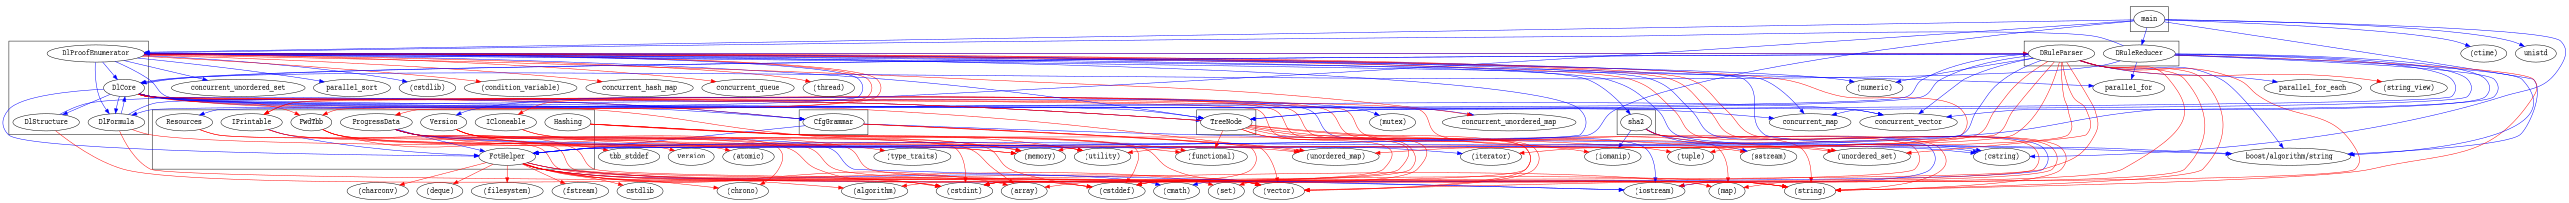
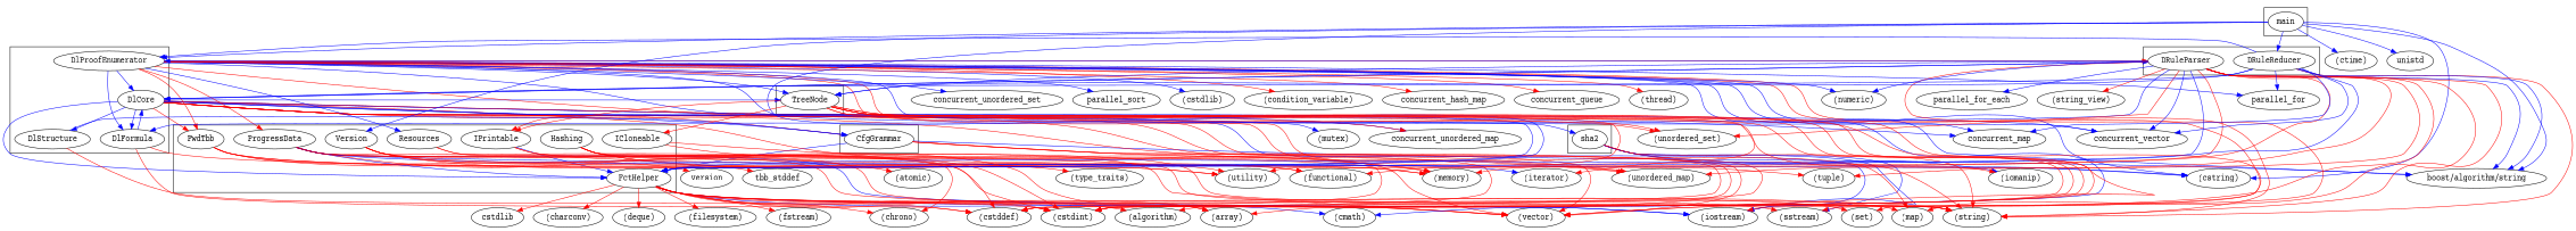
  digraph {
    fontname="Courier Prime"
    node [fontname="Courier Prime"]
    edge [color=red fontname="Courier Prime"]
    sha2
    CfgGrammar
    FctHelper
    IPrintable
    FwdTbb
    Hashing
    ICloneable
    ProgressData
    Resources
    Version
    DlCore
    DlFormula
    DlStructure
    DlProofEnumerator
    main
    DRuleParser
    DRuleReducer
    TreeNode
    "(iomanip)"
    "(iostream)"
    "(sstream)"
    "(cstring)"
    "(cstdint)"
    "(string)"
    "boost/algorithm/string"
    "(unordered_map)"
    "(vector)"
    "(cmath)"
    "(algorithm)"
    "(array)"
    "(charconv)"
    "(chrono)"
    "(cstddef)"
    "(deque)"
    "(filesystem)"
    "(fstream)"
    "(map)"
    n38 [label=cstdlib]
    "(set)"
    "(memory)"
    version
    tbb_stddef
    "(functional)"
    "(utility)"
    "(tuple)"
    "(iterator)"
    "(atomic)"
    "(type_traits)"
    concurrent_map
    concurrent_unordered_map
    concurrent_vector
    "(mutex)"
    "(unordered_set)"
    "(numeric)"
    concurrent_unordered_set
    parallel_for
    parallel_sort
    "(cstdlib)"
    "(condition_variable)"
    concurrent_hash_map
    concurrent_queue
    "(thread)"
    "(ctime)"
    unistd
    parallel_for_each
    "(string_view)"
    subgraph cluster_1 {
      sha2
    }
    subgraph cluster_2 {
      CfgGrammar
    }
    subgraph cluster_3 {
      FctHelper
      IPrintable
      FwdTbb
      Hashing
      ICloneable
      ProgressData
      Resources
      Version
    }
    subgraph cluster_4 {
      DlCore
      DlFormula
      DlStructure
      DlProofEnumerator
    }
    subgraph cluster_5 {
      main
    }
    subgraph cluster_6 {
      DRuleParser
      DRuleReducer
    }
    subgraph cluster_7 {
      TreeNode
    }
    sha2 -> "(iomanip)" [color=blue]
    sha2 -> "(iostream)" [color=blue]
    sha2 -> "(sstream)" [color=blue]
    sha2 -> "(cstring)" [color=blue]
    sha2 -> "(cstdint)"
    sha2 -> "(string)"
    CfgGrammar -> FctHelper [color=blue]
    CfgGrammar -> IPrintable
    CfgGrammar -> "(cstdint)"
    CfgGrammar -> "boost/algorithm/string" [color=blue]
    CfgGrammar -> "(unordered_map)"
    CfgGrammar -> "(vector)"
    FctHelper -> "(iostream)" [color=blue]
+   FctHelper -> "(sstream)"
    FctHelper -> "(cstdint)"
    FctHelper -> "(string)"
    FctHelper -> "(vector)"
    FctHelper -> "(cmath)" [color=blue]
    FctHelper -> "(algorithm)"
    FctHelper -> "(array)"
    FctHelper -> "(charconv)"
    FctHelper -> "(chrono)"
    FctHelper -> "(cstddef)"
    FctHelper -> "(deque)"
    FctHelper -> "(filesystem)"
    FctHelper -> "(fstream)"
    FctHelper -> "(map)"
    FctHelper -> n38
    FctHelper -> "(set)"
    IPrintable -> FctHelper [color=blue]
    IPrintable -> "(string)"
    IPrintable -> "(memory)"
    FwdTbb -> version
    FwdTbb -> tbb_stddef
    FwdTbb -> "(functional)"
    FwdTbb -> "(utility)"
    Hashing -> "(vector)"
    Hashing -> "(cstddef)"
    Hashing -> "(functional)"
    Hashing -> "(utility)"
    Hashing -> "(tuple)"
    ICloneable -> "(unordered_map)"
    ICloneable -> "(memory)"
    ProgressData -> FctHelper [color=blue]
    ProgressData -> "(iostream)" [color=blue]
    ProgressData -> "(cstring)" [color=blue]
    ProgressData -> "(cstdint)"
    ProgressData -> "(string)"
    ProgressData -> "(vector)"
    ProgressData -> "(chrono)"
    ProgressData -> "(iterator)" [color=blue]
    ProgressData -> "(atomic)"
    Resources -> "(string)"
    Resources -> "(vector)"
    Version -> "(cstdint)"
    Version -> "(array)"
    Version -> "(cstddef)"
    Version -> "(utility)"
    Version -> "(type_traits)"
    DlCore -> CfgGrammar [color=blue]
    DlCore -> FctHelper [color=blue]
    DlCore -> FwdTbb
    DlCore -> DlFormula [color=blue]
    DlCore -> DlStructure [color=blue]
    DlCore -> DRuleParser [color=blue]
    DlCore -> TreeNode [color=blue]
    DlCore -> "(iostream)" [color=blue]
    DlCore -> "(cstdint)"
    DlCore -> "(string)"
    DlCore -> "(unordered_map)"
    DlCore -> "(vector)"
    DlCore -> "(cstddef)"
    DlCore -> "(map)"
    DlCore -> "(memory)"
    DlCore -> concurrent_map [color=blue]
    DlCore -> concurrent_unordered_map [color=blue]
    DlCore -> concurrent_vector [color=blue]
    DlCore -> "(mutex)" [color=blue]
    DlCore -> "(unordered_set)"
    DlFormula -> DlCore [color=blue]
-   DlFormula -> TreeNode [color=blue]
    DlFormula -> "(cstddef)"
    DlFormula -> "(memory)"
    DlStructure -> CfgGrammar [color=blue]
    DlStructure -> "(cstdint)"
    DlProofEnumerator -> sha2 [color=blue]
    DlProofEnumerator -> FctHelper [color=blue]
    DlProofEnumerator -> FwdTbb
    DlProofEnumerator -> ProgressData
    DlProofEnumerator -> Resources [color=blue]
    DlProofEnumerator -> DlCore [color=blue]
    DlProofEnumerator -> DlFormula [color=blue]
    DlProofEnumerator -> DRuleParser
    DlProofEnumerator -> TreeNode [color=blue]
    DlProofEnumerator -> "(iostream)"
    DlProofEnumerator -> "(cstring)" [color=blue]
    DlProofEnumerator -> "(string)"
    DlProofEnumerator -> "boost/algorithm/string" [color=blue]
    DlProofEnumerator -> "(cmath)" [color=blue]
    DlProofEnumerator -> "(array)"
    DlProofEnumerator -> "(iterator)"
    DlProofEnumerator -> concurrent_map [color=blue]
    DlProofEnumerator -> concurrent_unordered_map
    DlProofEnumerator -> concurrent_vector [color=blue]
    DlProofEnumerator -> "(numeric)" [color=blue]
    DlProofEnumerator -> concurrent_unordered_set [color=blue]
    DlProofEnumerator -> parallel_for [color=blue]
    DlProofEnumerator -> parallel_sort [color=blue]
    DlProofEnumerator -> "(cstdlib)" [color=blue]
    DlProofEnumerator -> "(condition_variable)"
    DlProofEnumerator -> concurrent_hash_map
    DlProofEnumerator -> concurrent_queue
    DlProofEnumerator -> "(thread)"
    main -> FctHelper [color=blue]
    main -> Version [color=blue]
    main -> DlProofEnumerator [color=blue]
    main -> DRuleReducer [color=blue]
    main -> "(cstring)" [color=blue]
    main -> "boost/algorithm/string" [color=blue]
    main -> "(ctime)" [color=blue]
    main -> unistd [color=blue]
    DRuleParser -> FctHelper [color=blue]
    DRuleParser -> DlCore [color=blue]
    DRuleParser -> DlFormula [color=blue]
    DRuleParser -> DlProofEnumerator [color=blue]
    DRuleParser -> TreeNode [color=blue]
    DRuleParser -> "(string)"
    DRuleParser -> "boost/algorithm/string" [color=blue]
    DRuleParser -> "(unordered_map)"
    DRuleParser -> "(vector)"
-   DRuleParser -> "(cstddef)"
    DRuleParser -> "(map)"
    DRuleParser -> "(set)"
    DRuleParser -> "(memory)"
    DRuleParser -> "(utility)"
    DRuleParser -> "(tuple)"
    DRuleParser -> concurrent_vector [color=blue]
    DRuleParser -> "(unordered_set)"
    DRuleParser -> "(numeric)" [color=blue]
    DRuleParser -> parallel_for_each [color=blue]
    DRuleParser -> "(string_view)"
    DRuleReducer -> FctHelper [color=blue]
    DRuleReducer -> DlCore [color=blue]
    DRuleReducer -> DlProofEnumerator [color=blue]
    DRuleReducer -> TreeNode [color=blue]
    DRuleReducer -> "(string)"
    DRuleReducer -> "boost/algorithm/string" [color=blue]
    DRuleReducer -> concurrent_map [color=blue]
    DRuleReducer -> concurrent_vector [color=blue]
    DRuleReducer -> parallel_for [color=blue]
    TreeNode -> IPrintable
    TreeNode -> ICloneable
    TreeNode -> "(iomanip)"
    TreeNode -> "(sstream)"
    TreeNode -> "(cstdint)"
    TreeNode -> "(vector)"
    TreeNode -> "(algorithm)"
    TreeNode -> "(cstddef)"
    TreeNode -> "(functional)"
    TreeNode -> "(unordered_set)"
  }
